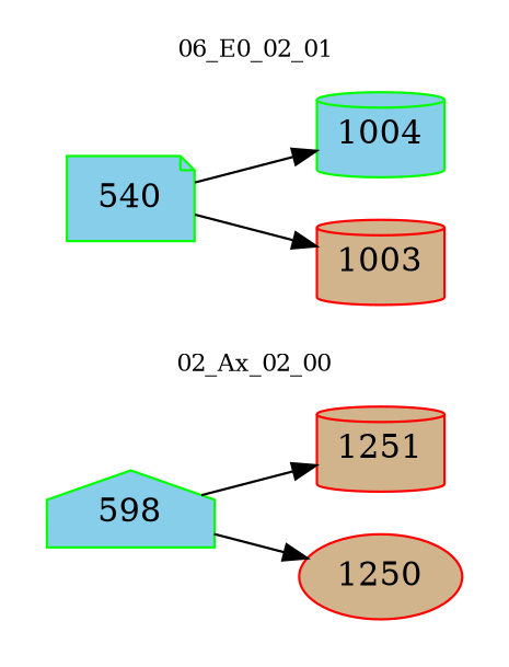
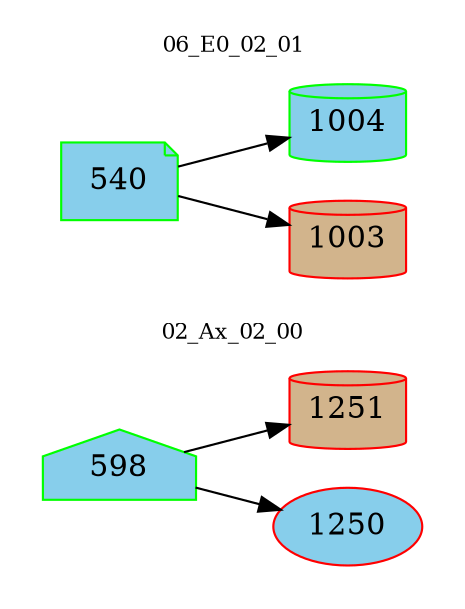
  digraph {
    rankdir=LR
    node [color=green fillcolor=skyblue shape=cylinder style=filled]
    edge [color=black]
    n1 [label=598 shape=house]
-   n2 [color=red fillcolor=tan label=1250 shape=ellipse]
+   n2 [color=red label=1250 shape=ellipse]
    n3 [color=red fillcolor=tan label=1251]
    n4 [label=540 shape=note]
    n5 [color=red fillcolor=tan label=1003]
    n6 [label=1004]
    subgraph cluster_1 {
      color=white
      fontsize=10
      label="02_Ax_02_00"
      n1
      n2
      n3
    }
    subgraph cluster_2 {
      color=white
      fontsize=10
      label="06_E0_02_01"
      n4
      n5
      n6
    }
    n1 -> n2
    n1 -> n3
    n4 -> n5
    n4 -> n6
  }
